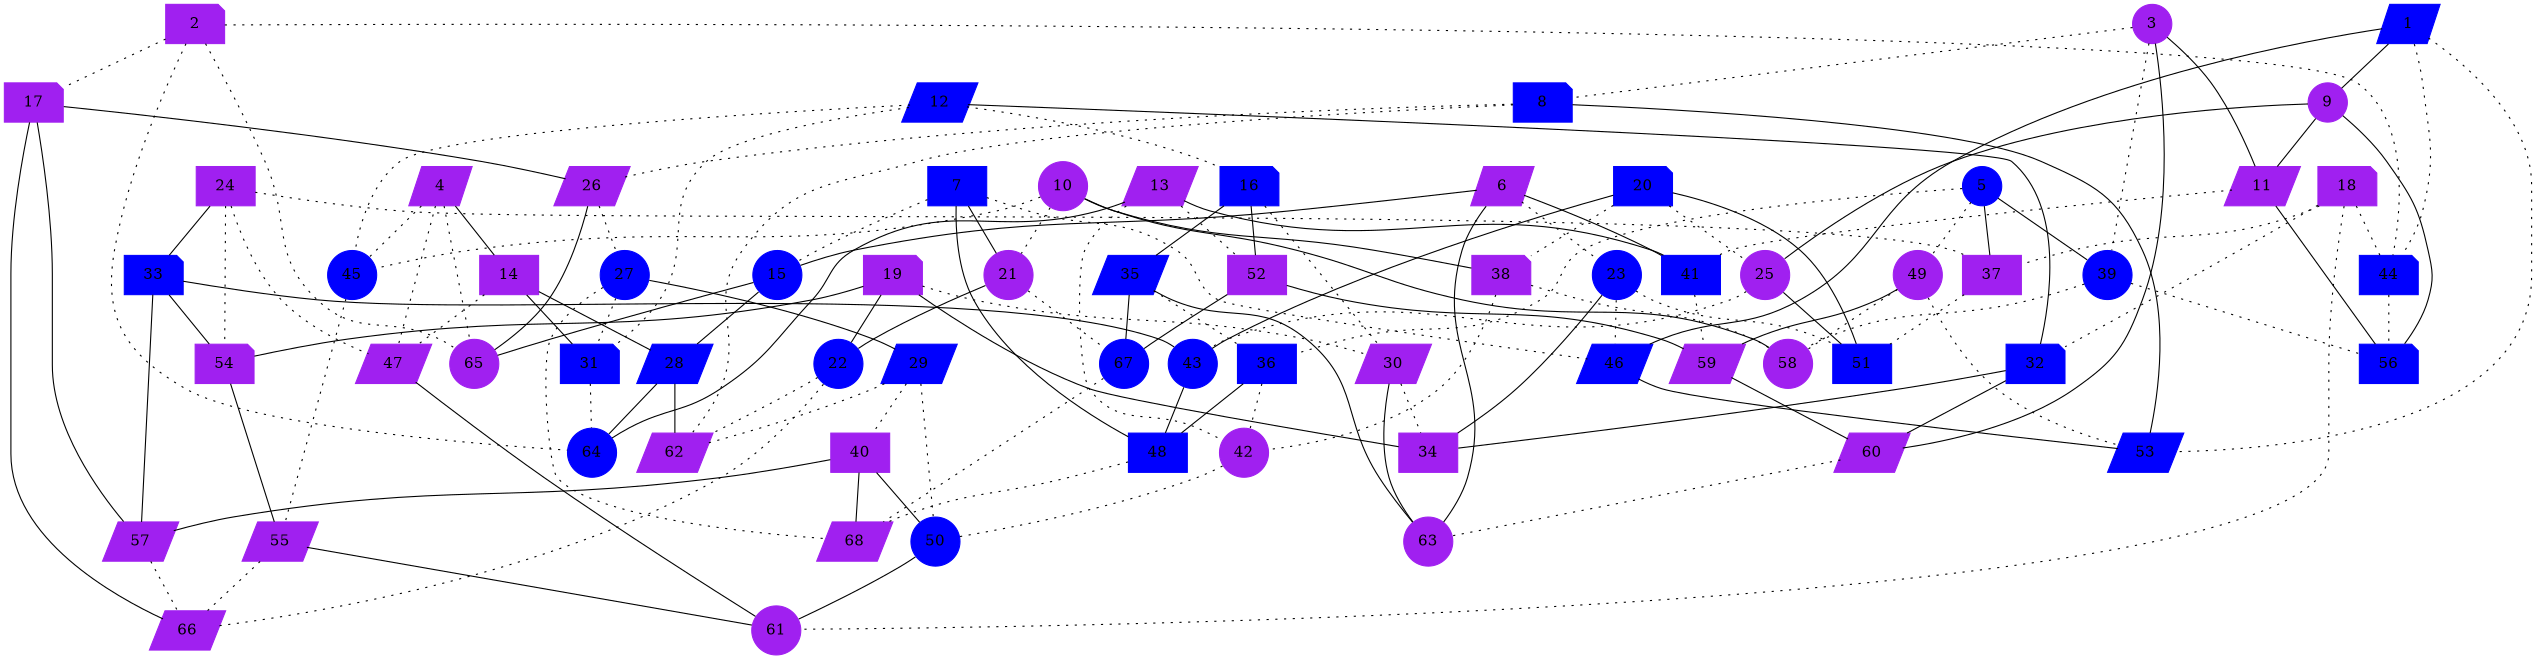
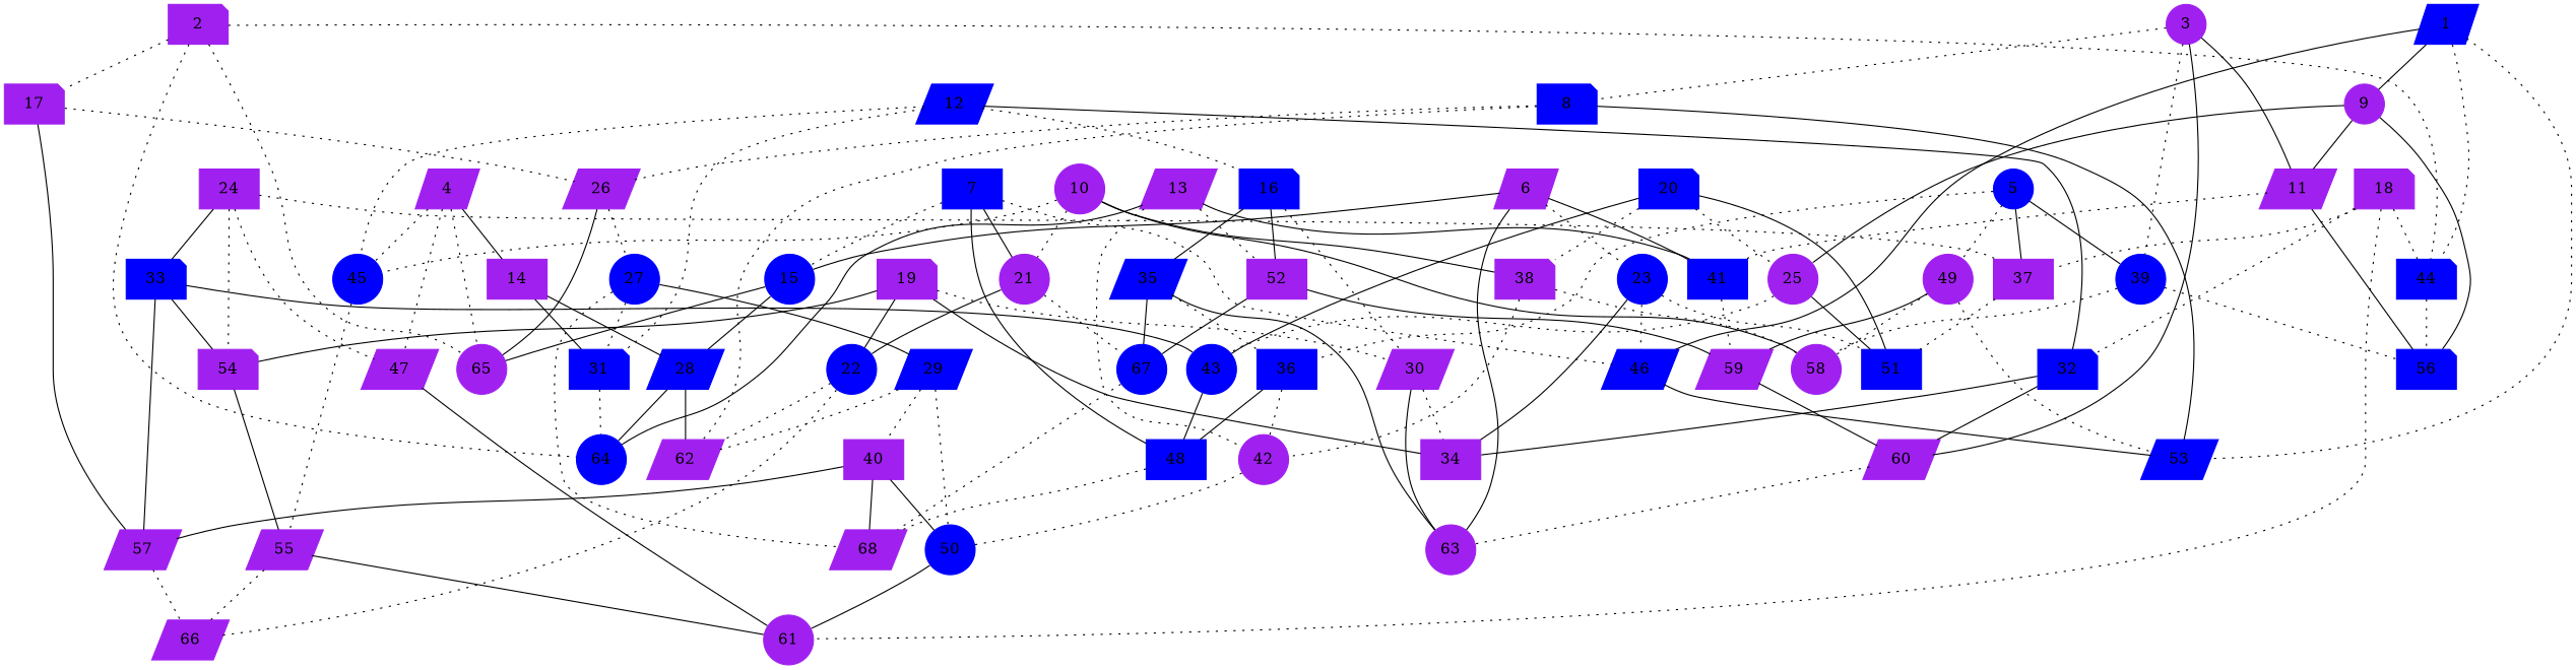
  graph {
    node [color=purple shape=circle style=filled]
    edge [style=dotted]
    1 [color=blue shape=parallelogram]
    9
    44 [color=blue shape=note]
    46 [color=blue shape=parallelogram]
    53 [color=blue shape=parallelogram]
    11 [shape=parallelogram]
    25
    56 [color=blue shape=note]
    2 [shape=note]
    17 [shape=note]
    64 [color=blue]
    65
    26 [shape=parallelogram]
    57 [shape=parallelogram]
    66 [shape=parallelogram]
    8 [color=blue shape=note]
    3
    39 [color=blue]
    60 [shape=parallelogram]
    62 [shape=parallelogram]
    41 [color=blue shape=box]
    58
    63
    4 [shape=parallelogram]
    14 [shape=box]
    45 [color=blue]
    47 [shape=parallelogram]
    31 [color=blue shape=note]
    28 [color=blue shape=parallelogram]
    55 [shape=parallelogram]
    61
    5 [color=blue]
    36 [color=blue shape=box]
    37 [shape=box]
    49
    48 [color=blue shape=box]
    42
    51 [color=blue shape=box]
    59 [shape=parallelogram]
    6 [shape=parallelogram]
    15 [color=blue]
    23 [color=blue]
    34 [shape=box]
    7 [color=blue shape=box]
    21
    22 [color=blue]
    67 [color=blue]
    68 [shape=parallelogram]
    27 [color=blue]
    43 [color=blue]
    10
    38 [shape=note]
    12 [color=blue shape=parallelogram]
    16 [color=blue shape=note]
    32 [color=blue shape=note]
    52 [shape=box]
    30 [shape=parallelogram]
    35 [color=blue shape=parallelogram]
    13 [shape=parallelogram]
    50 [color=blue]
    18 [shape=note]
    19 [shape=note]
    54 [shape=note]
    20 [color=blue shape=note]
    24 [shape=box]
    33 [color=blue shape=note]
    29 [color=blue shape=parallelogram]
    40 [shape=box]
    1 -- 9 [style=solid]
    1 -- 44
    1 -- 46 [style=solid]
    1 -- 53
    9 -- 11 [style=solid]
    9 -- 25 [style=solid]
    9 -- 56 [style=solid]
    44 -- 56
    46 -- 53 [style=solid]
    11 -- 56 [style=solid]
    11 -- 41
    25 -- 51 [style=solid]
    25 -- 43
    2 -- 44
    2 -- 17
    2 -- 64
    2 -- 65
-   17 -- 26 [style=solid]
+   17 -- 26
    17 -- 57 [style=solid]
-   17 -- 66 [style=solid]
    26 -- 65 [style=solid]
    26 -- 27
    57 -- 66
    8 -- 53 [style=solid]
    8 -- 26
    8 -- 62
    3 -- 11 [style=solid]
    3 -- 8
    3 -- 39
    3 -- 60 [style=solid]
    39 -- 56
    39 -- 58
    60 -- 63
    41 -- 59
    4 -- 65
    4 -- 14 [style=solid]
    4 -- 45
    4 -- 47
-   14 -- 47
    14 -- 31 [style=solid]
    14 -- 28 [style=solid]
    45 -- 55
    47 -- 61 [style=solid]
    31 -- 64
    28 -- 64 [style=solid]
    28 -- 62 [style=solid]
    55 -- 66
    55 -- 61 [style=solid]
    5 -- 39 [style=solid]
    5 -- 36
    5 -- 37 [style=solid]
    5 -- 49
    36 -- 48 [style=solid]
    36 -- 42
    37 -- 51
    49 -- 53
    49 -- 58
    49 -- 59 [style=solid]
    48 -- 68
    42 -- 50
    59 -- 60 [style=solid]
    6 -- 41 [style=solid]
    6 -- 63 [style=solid]
    6 -- 15 [style=solid]
    6 -- 23
    15 -- 65 [style=solid]
    15 -- 28 [style=solid]
    23 -- 46
    23 -- 51
    23 -- 34 [style=solid]
    7 -- 46
    7 -- 48 [style=solid]
    7 -- 15
    7 -- 21 [style=solid]
    21 -- 22 [style=solid]
    21 -- 67
    22 -- 66
    22 -- 62
    67 -- 68
    27 -- 31
    27 -- 68
    27 -- 29 [style=solid]
    43 -- 48 [style=solid]
    10 -- 58 [style=solid]
    10 -- 45
    10 -- 21
    10 -- 38 [style=solid]
    38 -- 58
    38 -- 42
    12 -- 45
    12 -- 31
    12 -- 16
    12 -- 32 [style=solid]
    16 -- 52 [style=solid]
    16 -- 30
    16 -- 35 [style=solid]
    32 -- 60 [style=solid]
    32 -- 34 [style=solid]
    52 -- 59 [style=solid]
    52 -- 67 [style=solid]
    30 -- 63 [style=solid]
    30 -- 34
    35 -- 63 [style=solid]
    35 -- 36
    35 -- 67 [style=solid]
    13 -- 64 [style=solid]
    13 -- 41 [style=solid]
    13 -- 42
    13 -- 52
    50 -- 61 [style=solid]
    18 -- 44
    18 -- 61
    18 -- 37
    18 -- 32
    19 -- 34 [style=solid]
    19 -- 22 [style=solid]
    19 -- 30
    19 -- 54 [style=solid]
    54 -- 55 [style=solid]
    20 -- 25
    20 -- 51 [style=solid]
    20 -- 43 [style=solid]
    20 -- 38
    24 -- 47
    24 -- 37
    24 -- 54
    24 -- 33 [style=solid]
    33 -- 57 [style=solid]
    33 -- 43 [style=solid]
    33 -- 54 [style=solid]
    29 -- 62
    29 -- 50
    29 -- 40
    40 -- 57 [style=solid]
    40 -- 68 [style=solid]
    40 -- 50 [style=solid]
  }
